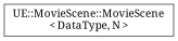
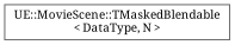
  digraph {
    rankdir=LR
    fontname="Noto Serif"
-   n1 [color=grey40 fillcolor=white fontname="Noto Serif" fontsize=10 height=0.2 label="UE::MovieScene::MovieScene\l\< DataType, N \>" shape=box style=filled width=0.4]
+   n1 [color=grey40 fillcolor=white fontname="Noto Serif" fontsize=10 height=0.2 label="UE::MovieScene::TMaskedBlendable\l\< DataType, N \>" shape=box style=filled width=0.4]
  }
